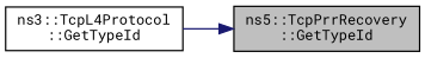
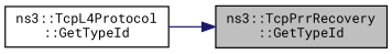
  digraph {
    rankdir=RL
    fontname="Roboto Mono"
    node [color=black fontname="Roboto Mono" fontsize=10 shape=record style=filled]
-   n1 [fillcolor=grey75 fontcolor=black height=0.2 label="ns5::TcpPrrRecovery\l::GetTypeId" width=0.4]
+   n1 [fillcolor=grey75 fontcolor=black height=0.2 label="ns3::TcpPrrRecovery\l::GetTypeId" width=0.4]
    n2 [fillcolor=white height=0.2 label="ns3::TcpL4Protocol\l::GetTypeId" width=0.4]
    n1 -> n2 [color=midnightblue dir=back fontname="Roboto Mono" fontsize=10 labelfontname=Helvetica labelfontsize=10 style=solid]
  }
